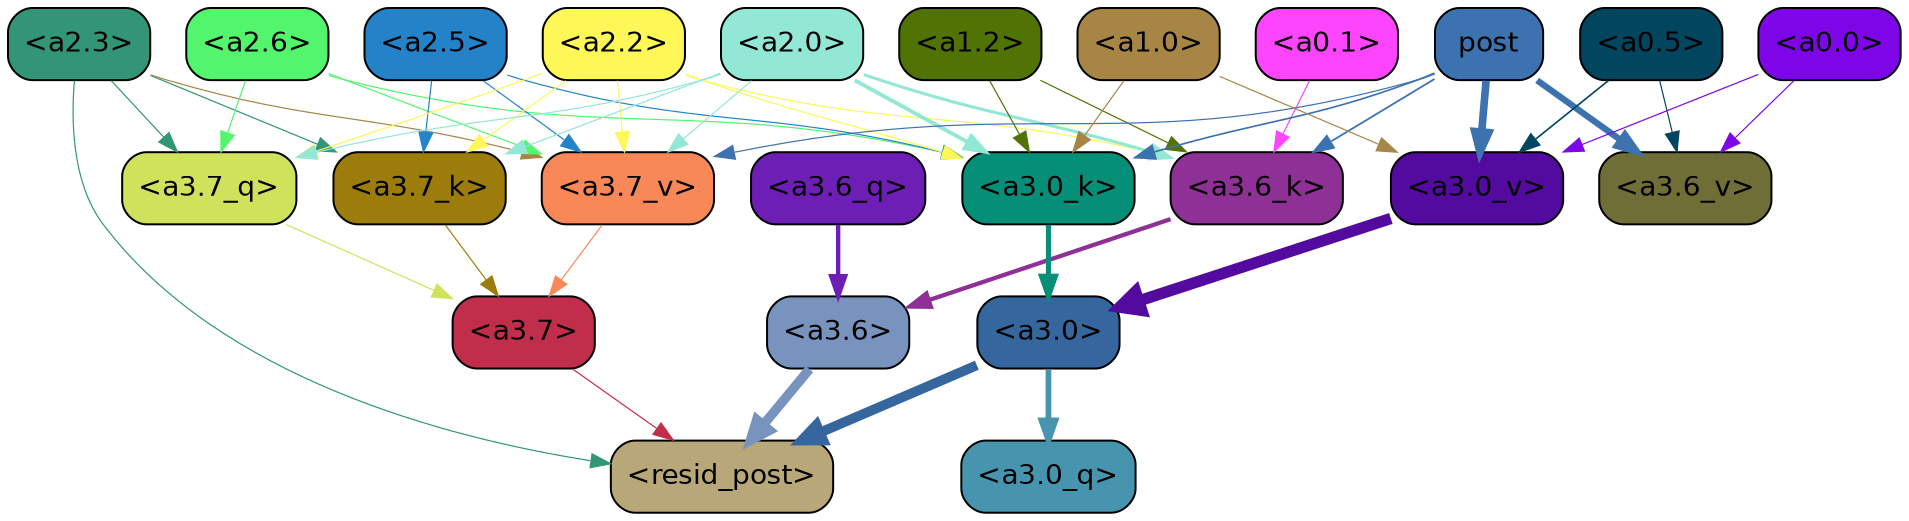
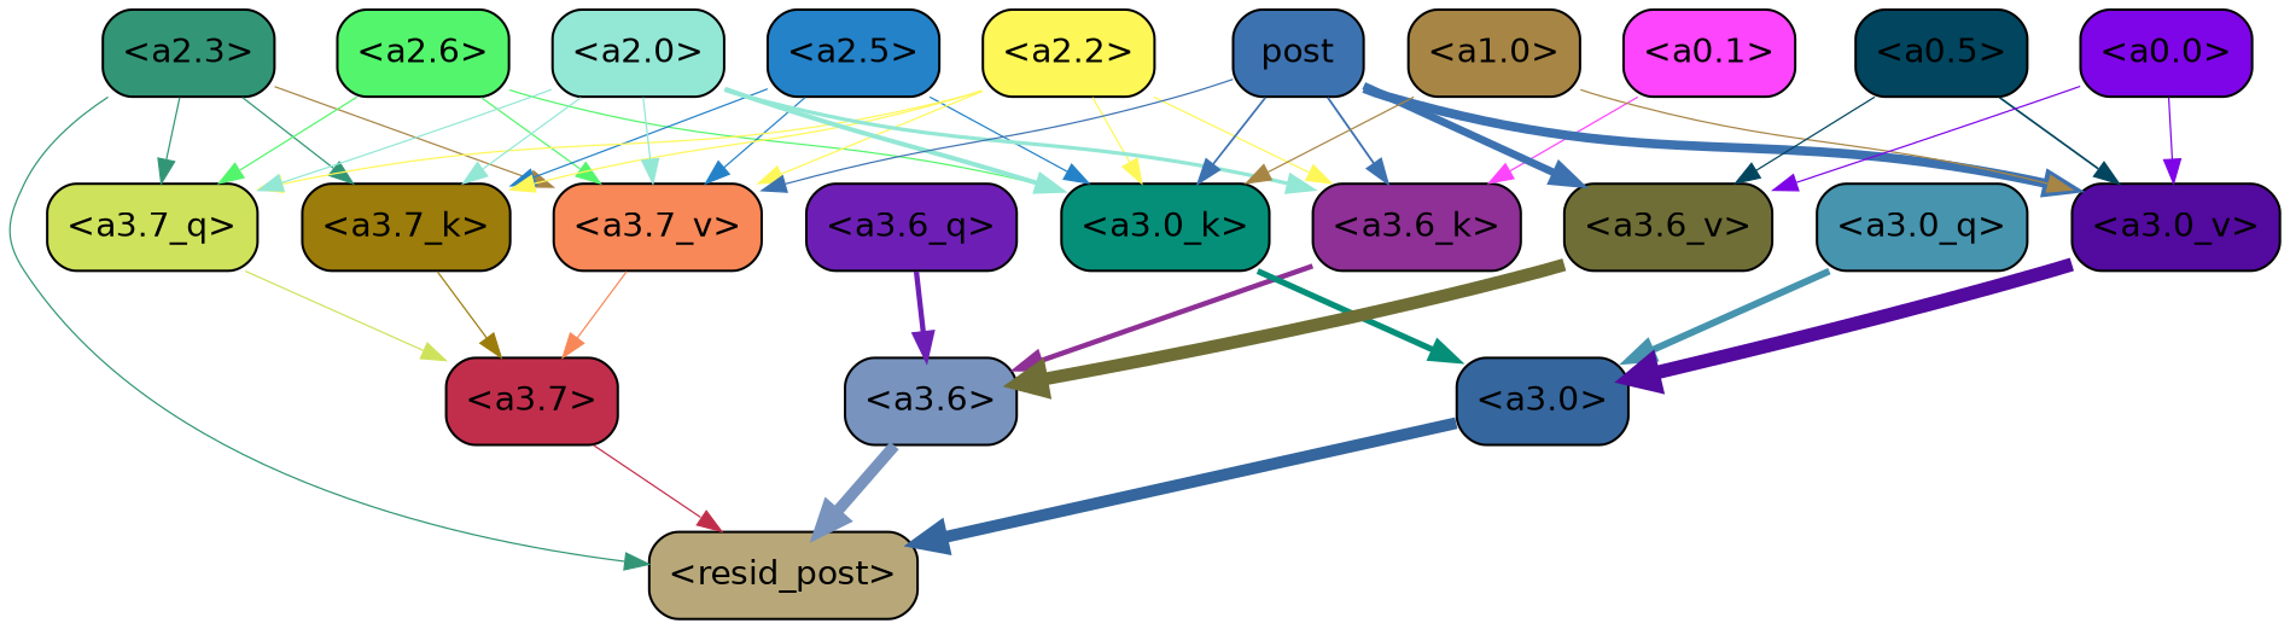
  strict digraph {
    splines=true
    node [color=black fontname=Helvetica shape=box style="filled, rounded"]
    edge [color="#fef758" penwidth=0.6]
    "<a3.7>" [fillcolor="#c12e4b"]
    "<resid_post>" [fillcolor="#b8a879"]
    "<a3.6>" [fillcolor="#7793be"]
    "<a3.0>" [fillcolor="#35669d"]
    "<a2.3>" [fillcolor="#329676"]
    "<a3.7_q>" [fillcolor="#cfe25b"]
    "<a3.7_k>" [fillcolor="#9c7c0a"]
    "<a3.7_v>" [fillcolor="#f88858"]
    "<a3.6_q>" [fillcolor="#6d1fb5"]
    "<a3.0_q>" [fillcolor="#4694ae"]
    "<a3.6_k>" [fillcolor="#8e3096"]
    "<a3.0_k>" [fillcolor="#058f79"]
    "<a3.6_v>" [fillcolor="#6f6e36"]
    "<a3.0_v>" [fillcolor="#530a9f"]
    "<a2.6>" [fillcolor="#53f56c"]
    "<a2.5>" [fillcolor="#2482c8"]
    "<a2.2>" [fillcolor="#fef758"]
    "<a2.0>" [fillcolor="#93e7d5"]
-   "<a1.2>" [fillcolor="#517304"]
    "<a0.1>" [fillcolor="#fd45fe"]
    n21 [fillcolor="#3d72b0" label=post]
    "<a1.0>" [fillcolor="#a78545"]
    "<a0.5>" [fillcolor="#01455f"]
    "<a0.0>" [fillcolor="#7e05e7"]
    "<a3.7>" -> "<resid_post>" [color="#c12e4b"]
    "<a3.6>" -> "<resid_post>" [color="#7793be" penwidth=4.751592040061951]
    "<a3.0>" -> "<resid_post>" [color="#35669d" penwidth=4.904066681861877]
    "<a2.3>" -> "<resid_post>" [color="#329676"]
    "<a2.3>" -> "<a3.7_q>" [color="#329676"]
    "<a2.3>" -> "<a3.7_k>" [color="#329676" penwidth=0.6069068089127541]
    "<a2.3>" -> "<a3.7_v>" [color="#a78545"]
    "<a3.7_q>" -> "<a3.7>" [color="#cfe25b"]
    "<a3.7_k>" -> "<a3.7>" [color="#9c7c0a"]
    "<a3.7_v>" -> "<a3.7>" [color="#f88858"]
    "<a3.6_q>" -> "<a3.6>" [color="#6d1fb5" penwidth=2.160832464694977]
-   "<a3.0>" -> "<a3.0_q>" [color="#4694ae" penwidth=2.870753765106201]
+   "<a3.0_q>" -> "<a3.0>" [color="#4694ae" penwidth=2.870753765106201]
    "<a3.6_k>" -> "<a3.6>" [color="#8e3096" penwidth=2.13908451795578]
    "<a3.0_k>" -> "<a3.0>" [color="#058f79" penwidth=2.520303964614868]
+   "<a3.6_v>" -> "<a3.6>" [color="#6f6e36" penwidth=5.297133803367615]
    "<a3.0_v>" -> "<a3.0>" [color="#530a9f" penwidth=5.680712580680847]
    "<a2.6>" -> "<a3.7_q>" [color="#53f56c"]
    "<a2.6>" -> "<a3.7_v>" [color="#53f56c"]
    "<a2.6>" -> "<a3.0_k>" [color="#53f56c"]
    "<a2.5>" -> "<a3.7_k>" [color="#2482c8"]
    "<a2.5>" -> "<a3.7_v>" [color="#2482c8"]
    "<a2.5>" -> "<a3.0_k>" [color="#2482c8"]
    "<a2.2>" -> "<a3.7_q>"
    "<a2.2>" -> "<a3.7_k>"
    "<a2.2>" -> "<a3.7_v>"
    "<a2.2>" -> "<a3.6_k>"
    "<a2.2>" -> "<a3.0_k>"
    "<a2.0>" -> "<a3.7_q>" [color="#93e7d5"]
    "<a2.0>" -> "<a3.7_k>" [color="#93e7d5"]
    "<a2.0>" -> "<a3.7_v>" [color="#93e7d5"]
    "<a2.0>" -> "<a3.6_k>" [color="#93e7d5" penwidth=1.564806342124939]
    "<a2.0>" -> "<a3.0_k>" [color="#93e7d5" penwidth=1.9353990852832794]
-   "<a1.2>" -> "<a3.6_k>" [color="#517304"]
-   "<a1.2>" -> "<a3.0_k>" [color="#517304"]
    "<a0.1>" -> "<a3.6_k>" [color="#fd45fe"]
    n21 -> "<a3.7_v>" [color="#3d72b0"]
    n21 -> "<a3.6_k>" [color="#3d72b0" penwidth=0.8915999233722687]
    n21 -> "<a3.0_k>" [color="#3d72b0" penwidth=0.832088902592659]
    n21 -> "<a3.6_v>" [color="#3d72b0" penwidth=3.1840110421180725]
    n21 -> "<a3.0_v>" [color="#3d72b0" penwidth=3.8132747188210487]
    "<a1.0>" -> "<a3.0_k>" [color="#a78545"]
    "<a1.0>" -> "<a3.0_v>" [color="#a78545"]
    "<a0.5>" -> "<a3.6_v>" [color="#01455f"]
    "<a0.5>" -> "<a3.0_v>" [color="#01455f" penwidth=0.8331108838319778]
    "<a0.0>" -> "<a3.6_v>" [color="#7e05e7"]
    "<a0.0>" -> "<a3.0_v>" [color="#7e05e7"]
  }
